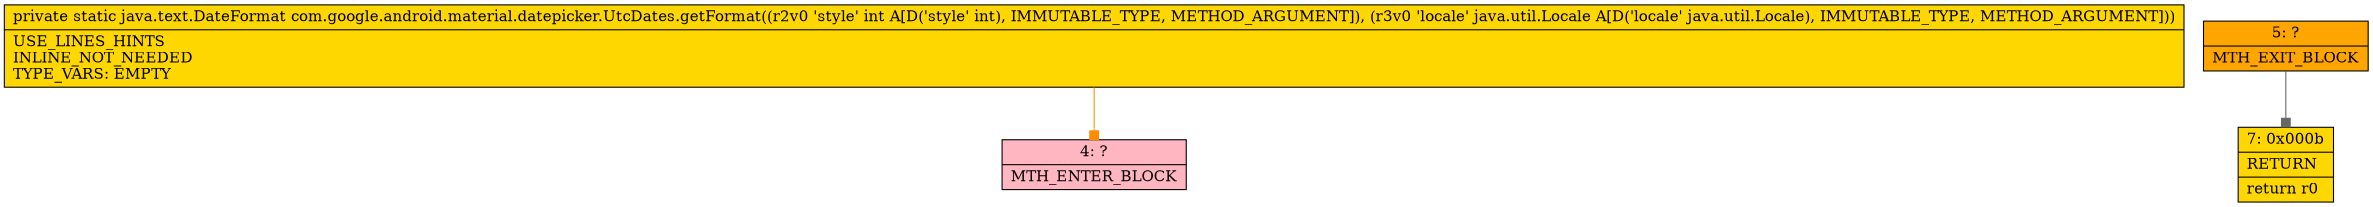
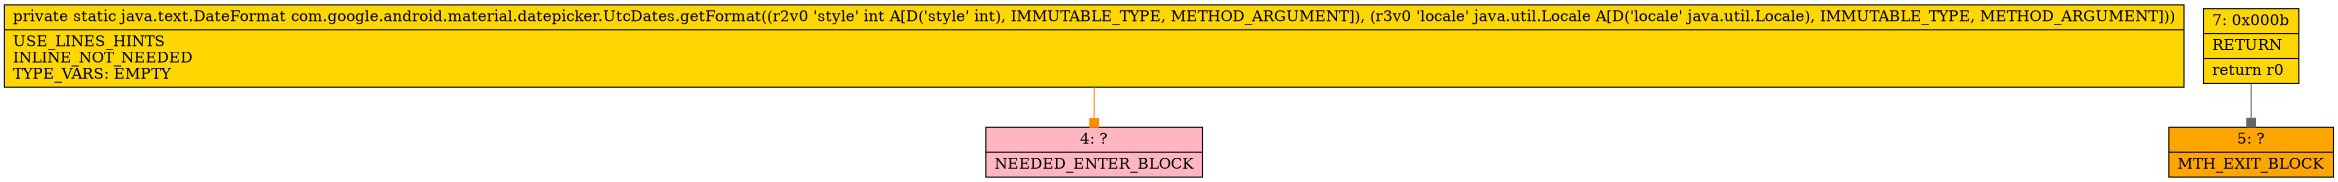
  digraph {
    node [fillcolor=gold shape=record style=filled]
    edge [arrowhead=box]
-   n1 [fillcolor=lightpink label="{4\:\ ?|MTH_ENTER_BLOCK\l}"]
+   n1 [fillcolor=lightpink label="{4\:\ ?|NEEDED_ENTER_BLOCK\l}"]
    n2 [label="{7\:\ 0x000b|RETURN\l|return r0\l}"]
    n3 [fillcolor=orange label="{5\:\ ?|MTH_EXIT_BLOCK\l}"]
    n4 [label="{private static java.text.DateFormat com.google.android.material.datepicker.UtcDates.getFormat((r2v0 'style' int A[D('style' int), IMMUTABLE_TYPE, METHOD_ARGUMENT]), (r3v0 'locale' java.util.Locale A[D('locale' java.util.Locale), IMMUTABLE_TYPE, METHOD_ARGUMENT]))  | USE_LINES_HINTS\lINLINE_NOT_NEEDED\lTYPE_VARS: EMPTY\l}"]
-   n3 -> n2 [color=gray40]
+   n2 -> n3 [color=gray40]
    n4 -> n1 [color=darkorange]
  }
